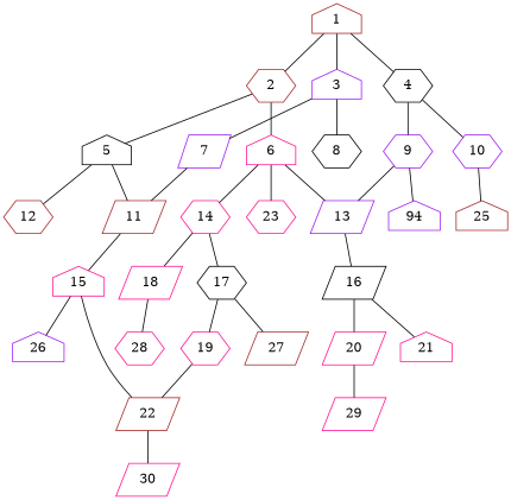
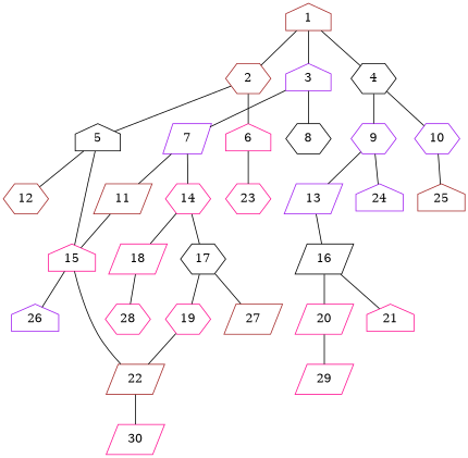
  graph {
    node [chem=C color=deeppink shape=hexagon]
    edge [valence=1]
    1 [color=brown shape=house]
    2 [color=brown]
    3 [color=purple shape=house]
    4 [color=black]
    5 [color=black shape=house]
    6 [shape=house]
    7 [color=purple shape=parallelogram]
    8 [chem=O color=black]
    9 [color=purple]
    10 [chem=O color=purple]
    11 [color=brown shape=parallelogram]
    12 [chem=O color=brown]
    13 [color=purple shape=parallelogram]
    23 [chem=H]
    14
-   24 [chem=H color=purple shape=house label=94]
+   24 [chem=H color=purple shape=house]
    25 [chem=H color=brown shape=house]
    15 [shape=house]
    16 [color=black shape=parallelogram]
    17 [color=black]
    18 [chem=O shape=parallelogram]
    26 [chem=H color=purple shape=house]
    22 [chem=O color=brown shape=parallelogram]
    20 [chem=O shape=parallelogram]
    21 [chem=O shape=house]
    19
    27 [chem=H color=brown shape=parallelogram]
    28 [chem=H]
    29 [chem=H shape=parallelogram]
    30 [chem=H shape=parallelogram]
    1 -- 2 [valence=2]
    1 -- 3
    1 -- 4
    2 -- 5
    2 -- 6
    3 -- 7
    3 -- 8 [valence=2]
    4 -- 9 [valence=2]
    4 -- 10
-   5 -- 11
+   5 -- 15
    5 -- 12 [valence=2]
-   6 -- 13 [valence=2]
    6 -- 23
    7 -- 11 [valence=2]
-   6 -- 14
+   7 -- 14
    9 -- 13
    9 -- 24
    10 -- 25
    11 -- 15
    13 -- 16
    14 -- 17 [valence=2]
    14 -- 18
    15 -- 26
    15 -- 22 [valence=2]
    16 -- 20
    16 -- 21 [valence=2]
    17 -- 19
    17 -- 27
    18 -- 28
    22 -- 30
    20 -- 29
    19 -- 22
  }
